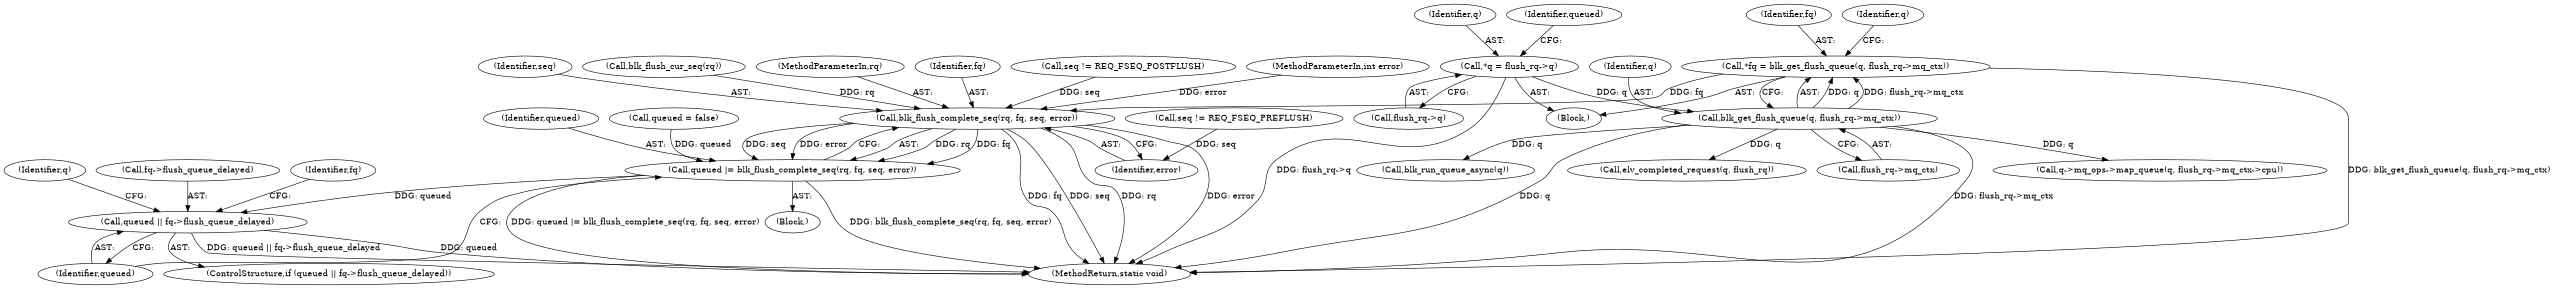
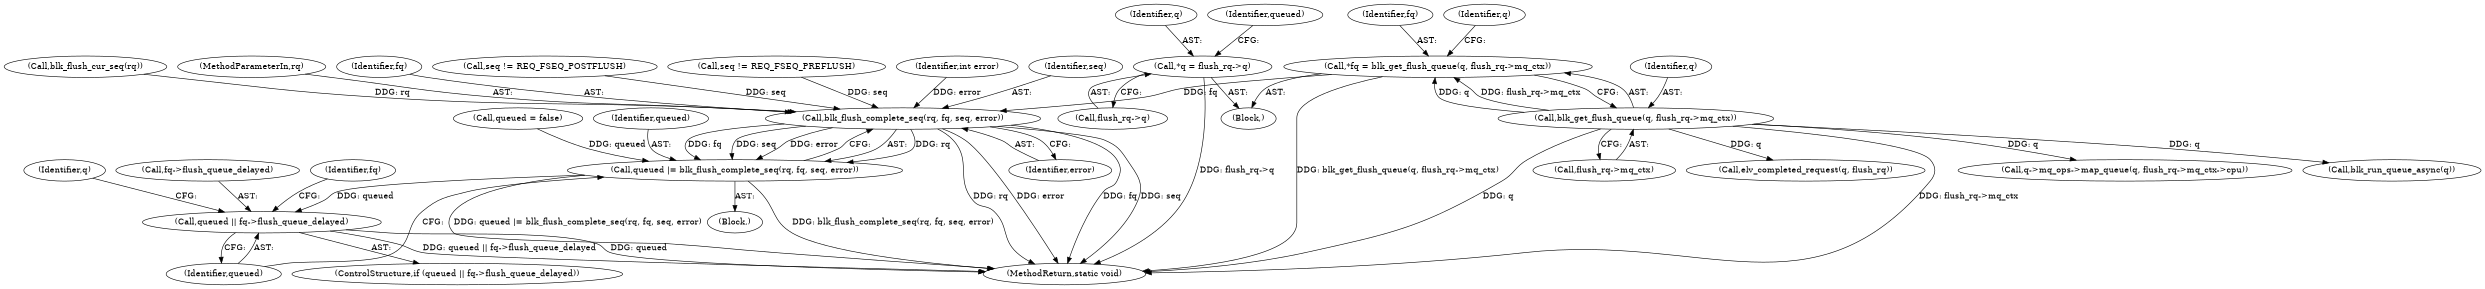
  digraph {
    n1 [label="(Call,*fq = blk_get_flush_queue(q, flush_rq->mq_ctx))"]
    n2 [label="(Call,blk_get_flush_queue(q, flush_rq->mq_ctx))"]
    n3 [label="(Call,blk_flush_complete_seq(rq, fq, seq, error))"]
    n4 [label="(Block,)"]
    n5 [label="(MethodReturn,static void)"]
    n6 [label="(Call,q->mq_ops->map_queue(q, flush_rq->mq_ctx->cpu))"]
    n7 [label="(Call,blk_run_queue_async(q))"]
    n8 [label="(Call,flush_rq->mq_ctx)"]
    n9 [label="(Call,elv_completed_request(q, flush_rq))"]
    n10 [label="(Call,queued |= blk_flush_complete_seq(rq, fq, seq, error))"]
    n11 [label="(Identifier,error)"]
    n12 [label="(Call,*q = flush_rq->q)"]
    n13 [label="(Call,flush_rq->q)"]
    n14 [label="(Call,queued || fq->flush_queue_delayed)"]
    n15 [label="(Block,)"]
    n16 [label="(ControlStructure,if (queued || fq->flush_queue_delayed))"]
    n17 [label="(Identifier,queued)"]
    n18 [label="(Call,fq->flush_queue_delayed)"]
    n19 [label="(Identifier,seq)"]
    n20 [label="(Identifier,q)"]
    n21 [label="(Identifier,q)"]
    n22 [label="(Identifier,queued)"]
    n23 [label="(Call,queued = false)"]
    n24 [label="(Call,blk_flush_cur_seq(rq))"]
    n25 [label="(MethodParameterIn,rq)"]
    n26 [label="(Identifier,fq)"]
    n27 [label="(Identifier,fq)"]
    n28 [label="(Call,seq != REQ_FSEQ_POSTFLUSH)"]
    n29 [label="(Identifier,q)"]
    n30 [label="(Identifier,fq)"]
    n31 [label="(Call,seq != REQ_FSEQ_PREFLUSH)"]
    n32 [label="(Identifier,queued)"]
    n33 [label="(Identifier,q)"]
-   n34 [label="(MethodParameterIn,int error)"]
+   n34 [label="(Identifier,int error)"]
    n1 -> n2 [label="CFG: "]
    n1 -> n3 [label="DDG: fq"]
    n1 -> n4 [label="AST: "]
    n1 -> n5 [label="DDG: blk_get_flush_queue(q, flush_rq->mq_ctx)"]
    n2 -> n1 [label="AST: "]
    n2 -> n1 [label="DDG: q"]
    n2 -> n1 [label="DDG: flush_rq->mq_ctx"]
    n2 -> n5 [label="DDG: flush_rq->mq_ctx"]
    n2 -> n5 [label="DDG: q"]
    n2 -> n6 [label="DDG: q"]
    n2 -> n7 [label="DDG: q"]
    n2 -> n8 [label="CFG: "]
    n2 -> n9 [label="DDG: q"]
    n3 -> n5 [label="DDG: rq"]
    n3 -> n5 [label="DDG: error"]
    n3 -> n5 [label="DDG: fq"]
    n3 -> n5 [label="DDG: seq"]
    n3 -> n10 [label="AST: "]
    n3 -> n10 [label="DDG: rq"]
    n3 -> n10 [label="DDG: fq"]
    n3 -> n10 [label="DDG: seq"]
    n3 -> n10 [label="DDG: error"]
    n3 -> n11 [label="CFG: "]
    n8 -> n2 [label="AST: "]
    n10 -> n3 [label="CFG: "]
    n10 -> n5 [label="DDG: queued |= blk_flush_complete_seq(rq, fq, seq, error)"]
    n10 -> n5 [label="DDG: blk_flush_complete_seq(rq, fq, seq, error)"]
    n10 -> n14 [label="DDG: queued"]
    n10 -> n15 [label="AST: "]
    n11 -> n3 [label="AST: "]
-   n12 -> n2 [label="DDG: q"]
    n12 -> n4 [label="AST: "]
    n12 -> n5 [label="DDG: flush_rq->q"]
    n12 -> n13 [label="CFG: "]
    n13 -> n12 [label="AST: "]
    n14 -> n5 [label="DDG: queued || fq->flush_queue_delayed"]
    n14 -> n5 [label="DDG: queued"]
    n14 -> n16 [label="AST: "]
    n14 -> n17 [label="CFG: "]
    n17 -> n10 [label="CFG: "]
    n17 -> n14 [label="AST: "]
    n18 -> n14 [label="AST: "]
    n19 -> n3 [label="AST: "]
    n20 -> n12 [label="AST: "]
    n21 -> n2 [label="AST: "]
    n22 -> n12 [label="CFG: "]
    n23 -> n10 [label="DDG: queued"]
    n24 -> n3 [label="DDG: rq"]
    n25 -> n3 [label="AST: "]
    n26 -> n1 [label="AST: "]
    n27 -> n3 [label="AST: "]
    n28 -> n3 [label="DDG: seq"]
    n29 -> n1 [label="CFG: "]
    n30 -> n14 [label="CFG: "]
-   n31 -> n11 [label="DDG: seq"]
+   n31 -> n3 [label="DDG: seq"]
    n32 -> n10 [label="AST: "]
    n33 -> n14 [label="CFG: "]
    n34 -> n3 [label="DDG: error"]
  }
